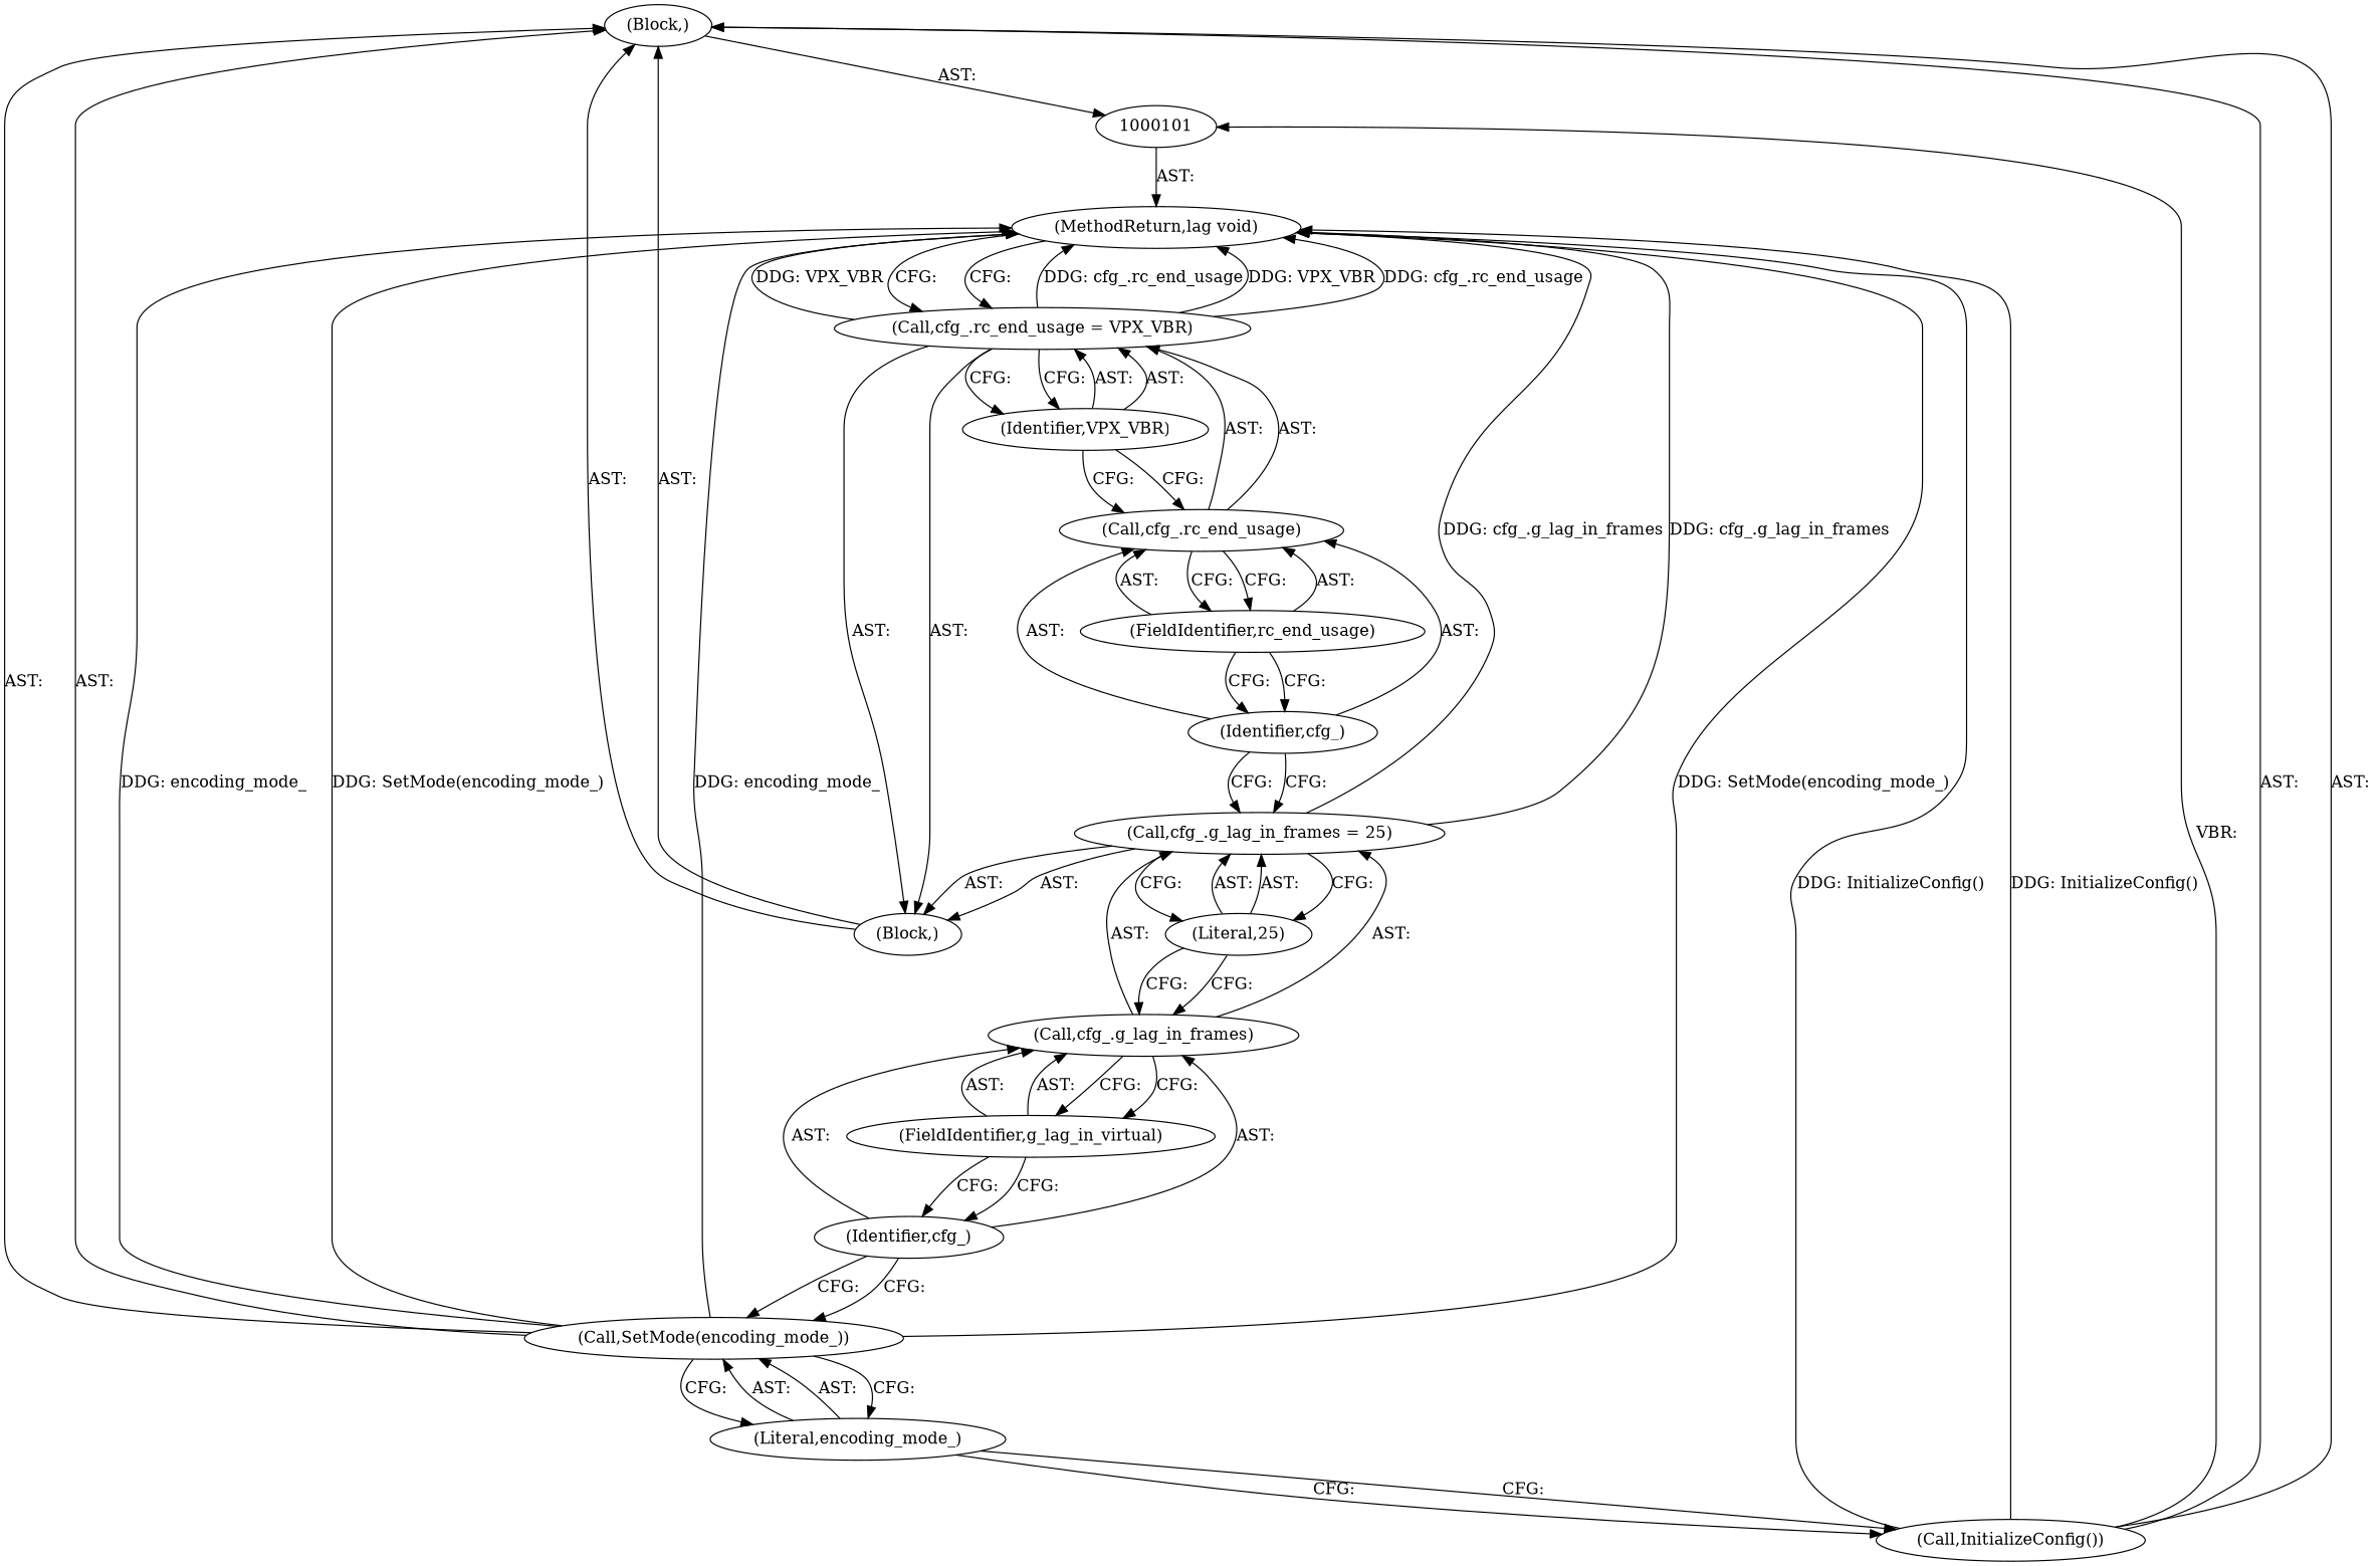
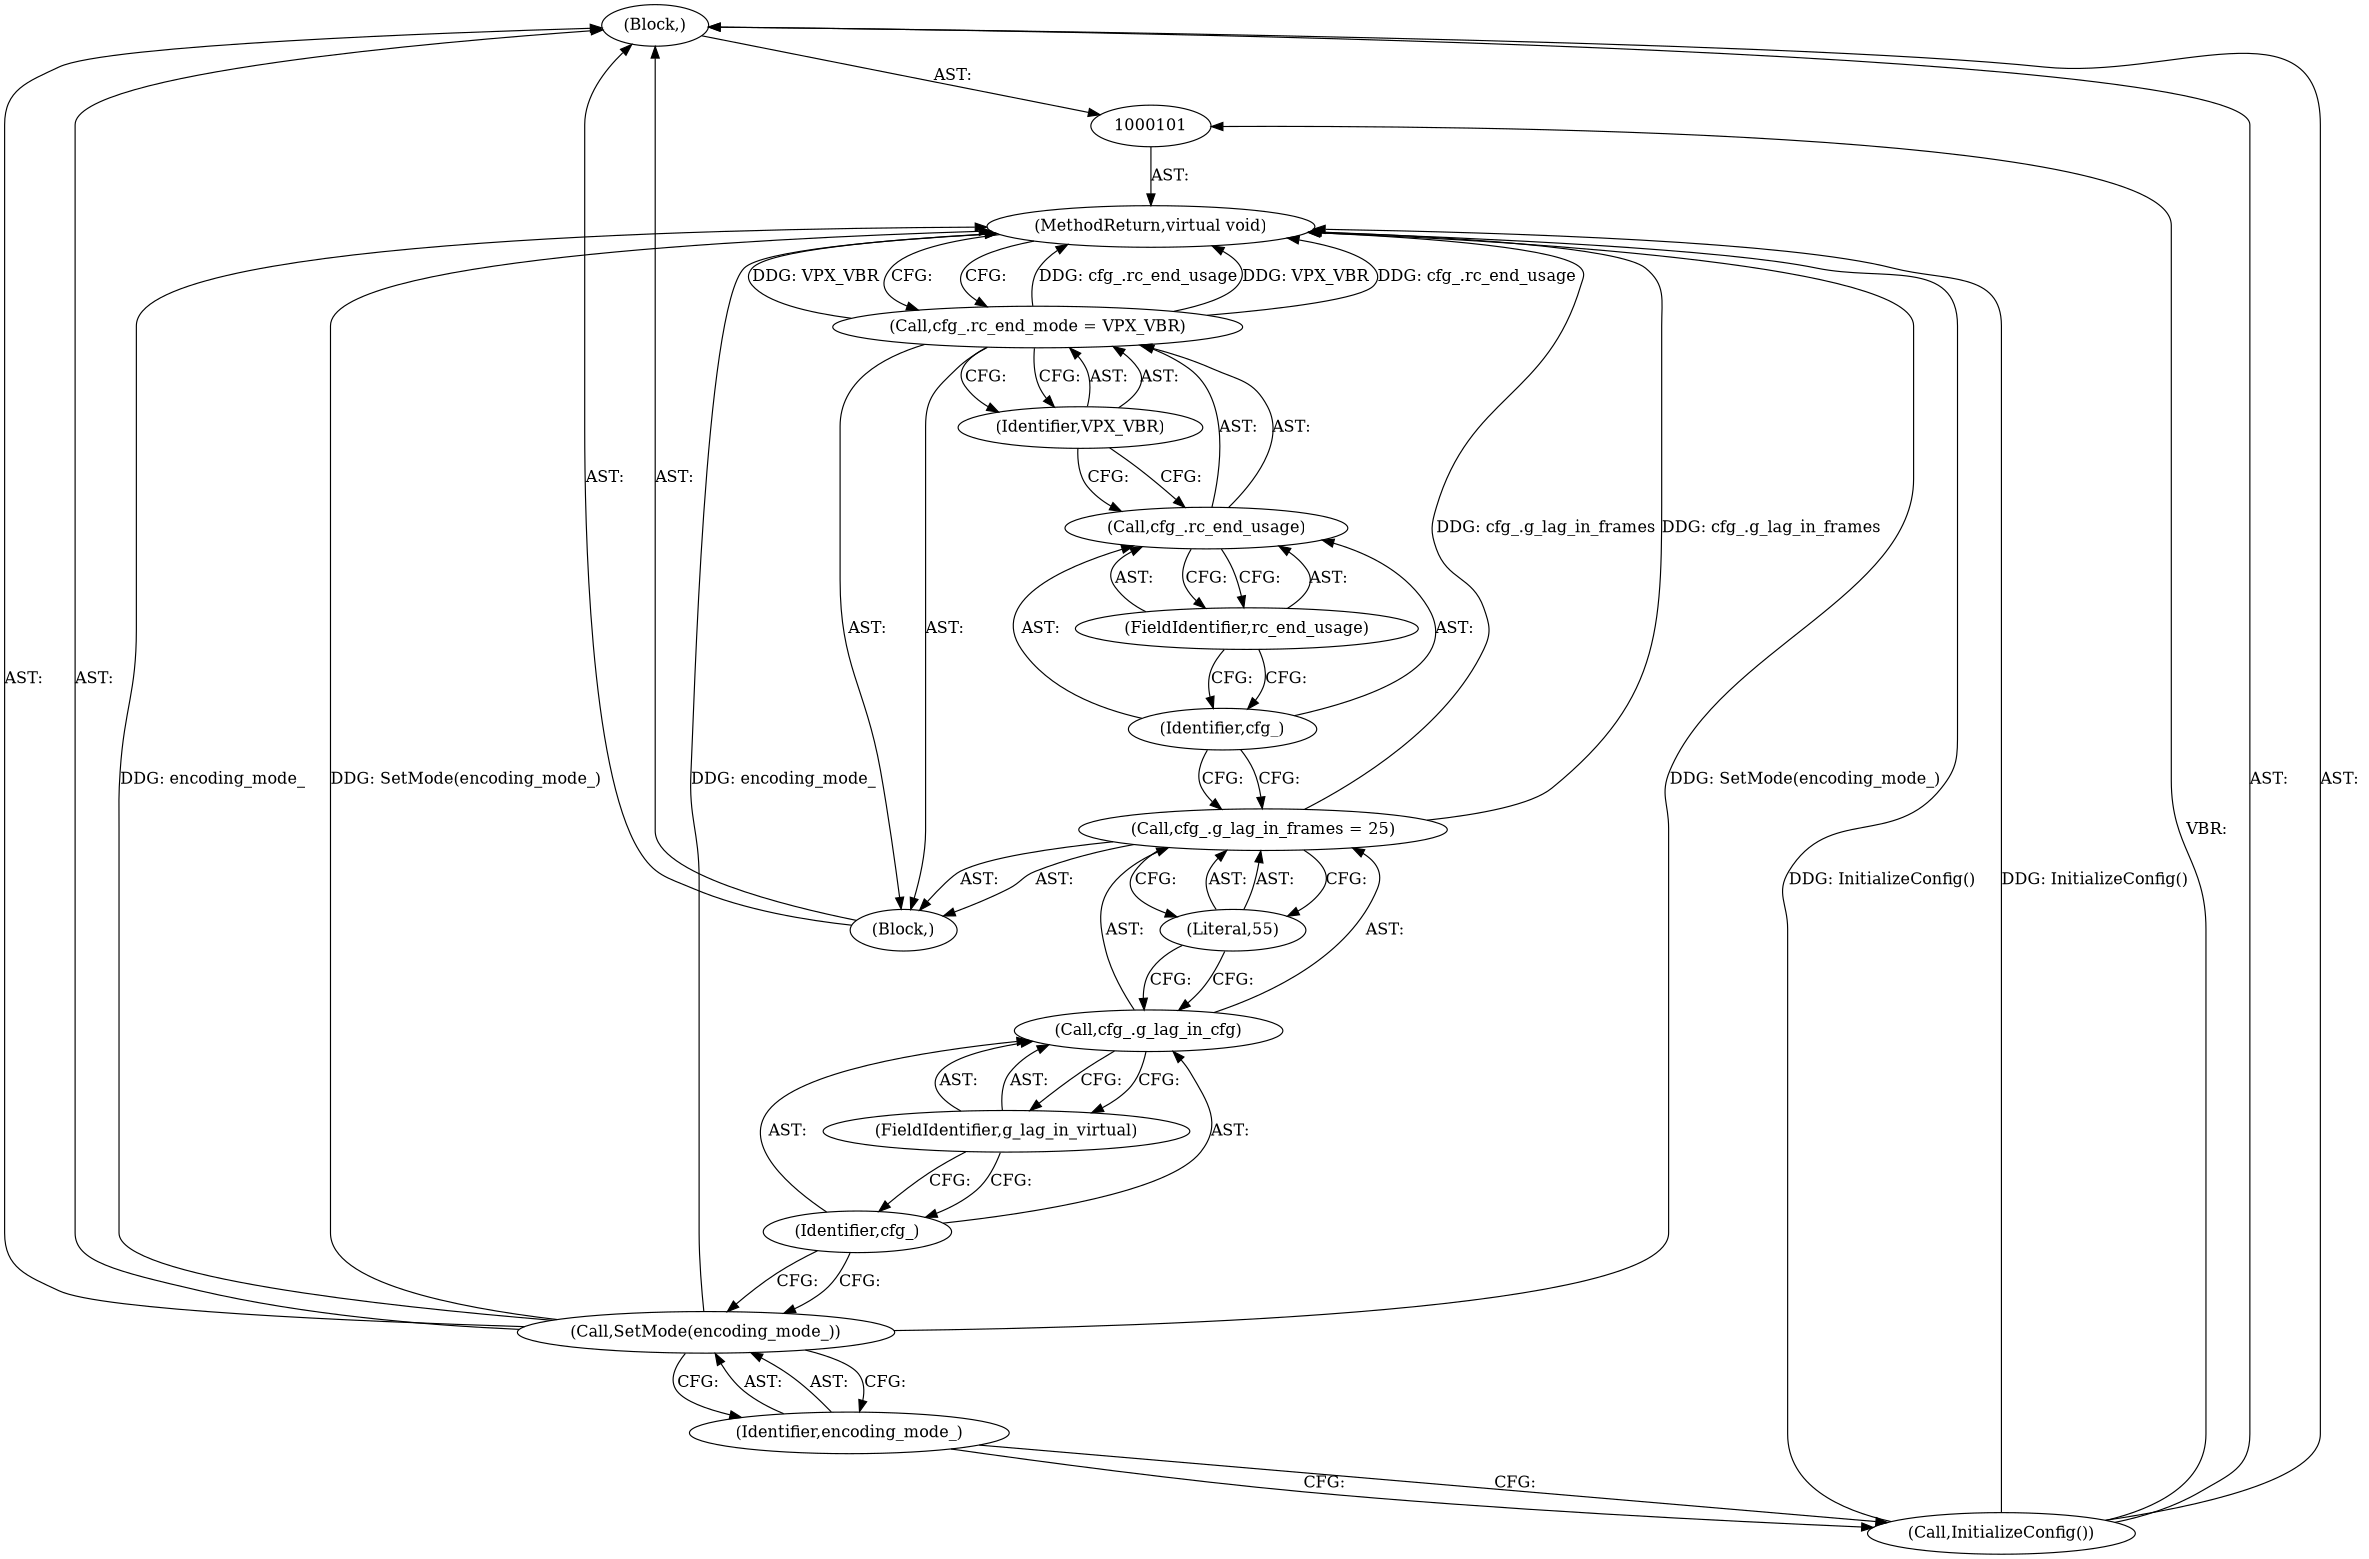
  digraph {
    n1 [label="(Block,)"]
    1000101
-   n3 [label="(MethodReturn,lag void)"]
-   n4 [label="(Call,cfg_.rc_end_usage = VPX_VBR)"]
+   n3 [label="(MethodReturn,virtual void)"]
+   n4 [label="(Call,cfg_.rc_end_mode = VPX_VBR)"]
    n5 [label="(Block,)"]
    n6 [label="(Identifier,VPX_VBR)"]
    n7 [label="(Call,InitializeConfig())"]
-   n8 [label="(Literal,encoding_mode_)"]
+   n8 [label="(Identifier,encoding_mode_)"]
    n9 [label="(Call,SetMode(encoding_mode_))"]
    n10 [label="(FieldIdentifier,g_lag_in_virtual)"]
-   n11 [label="(Call,cfg_.g_lag_in_frames)"]
+   n11 [label="(Call,cfg_.g_lag_in_cfg)"]
    n12 [label="(Identifier,cfg_)"]
    n13 [label="(Call,cfg_.g_lag_in_frames = 25)"]
-   n14 [label="(Literal,25)"]
+   n14 [label="(Literal,55)"]
    n15 [label="(FieldIdentifier,rc_end_usage)"]
    n16 [label="(Call,cfg_.rc_end_usage)"]
    n17 [label="(Identifier,cfg_)"]
    n1 -> 1000101 [label="AST: "]
    1000101 -> n3 [label="AST: "]
    n3 -> n4 [label="CFG: "]
    n3 -> n4 [label="CFG: "]
    n4 -> n3 [label="DDG: cfg_.rc_end_usage"]
    n4 -> n3 [label="DDG: VPX_VBR"]
    n4 -> n3 [label="DDG: cfg_.rc_end_usage"]
    n4 -> n3 [label="DDG: VPX_VBR"]
    n4 -> n5 [label="AST: "]
    n4 -> n5 [label="AST: "]
    n4 -> n6 [label="CFG: "]
    n4 -> n6 [label="CFG: "]
    n5 -> n1 [label="AST: "]
    n5 -> n1 [label="AST: "]
    n6 -> n4 [label="AST: "]
    n6 -> n4 [label="AST: "]
    n6 -> n16 [label="CFG: "]
    n6 -> n16 [label="CFG: "]
    n7 -> n1 [label="AST: "]
    n7 -> n1 [label="AST: "]
    n7 -> 1000101 [label="VBR: "]
    n7 -> n3 [label="DDG: InitializeConfig()"]
    n7 -> n3 [label="DDG: InitializeConfig()"]
    n8 -> n7 [label="CFG: "]
    n8 -> n7 [label="CFG: "]
    n8 -> n9 [label="AST: "]
    n8 -> n9 [label="AST: "]
    n9 -> n1 [label="AST: "]
    n9 -> n1 [label="AST: "]
    n9 -> n3 [label="DDG: SetMode(encoding_mode_)"]
    n9 -> n3 [label="DDG: encoding_mode_"]
    n9 -> n3 [label="DDG: SetMode(encoding_mode_)"]
    n9 -> n3 [label="DDG: encoding_mode_"]
    n9 -> n8 [label="CFG: "]
    n9 -> n8 [label="CFG: "]
    n10 -> n11 [label="AST: "]
    n10 -> n11 [label="AST: "]
    n10 -> n12 [label="CFG: "]
    n10 -> n12 [label="CFG: "]
    n11 -> n10 [label="CFG: "]
    n11 -> n10 [label="CFG: "]
    n11 -> n13 [label="AST: "]
    n11 -> n13 [label="AST: "]
    n12 -> n9 [label="CFG: "]
    n12 -> n9 [label="CFG: "]
    n12 -> n11 [label="AST: "]
    n12 -> n11 [label="AST: "]
    n13 -> n3 [label="DDG: cfg_.g_lag_in_frames"]
    n13 -> n3 [label="DDG: cfg_.g_lag_in_frames"]
    n13 -> n5 [label="AST: "]
    n13 -> n5 [label="AST: "]
    n13 -> n14 [label="CFG: "]
    n13 -> n14 [label="CFG: "]
    n14 -> n11 [label="CFG: "]
    n14 -> n11 [label="CFG: "]
    n14 -> n13 [label="AST: "]
    n14 -> n13 [label="AST: "]
    n15 -> n16 [label="AST: "]
    n15 -> n16 [label="AST: "]
    n15 -> n17 [label="CFG: "]
    n15 -> n17 [label="CFG: "]
    n16 -> n4 [label="AST: "]
    n16 -> n4 [label="AST: "]
    n16 -> n15 [label="CFG: "]
    n16 -> n15 [label="CFG: "]
    n17 -> n13 [label="CFG: "]
    n17 -> n13 [label="CFG: "]
    n17 -> n16 [label="AST: "]
    n17 -> n16 [label="AST: "]
  }
